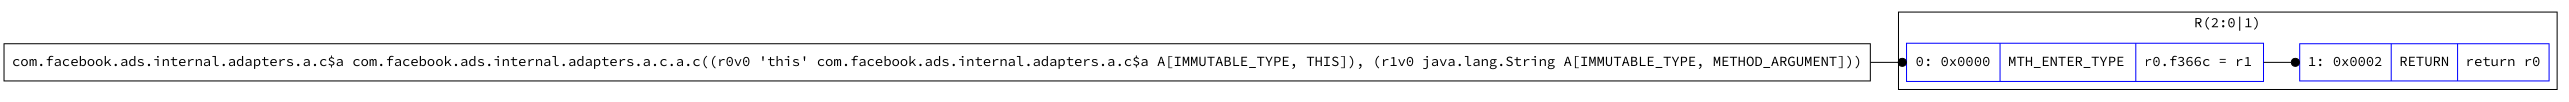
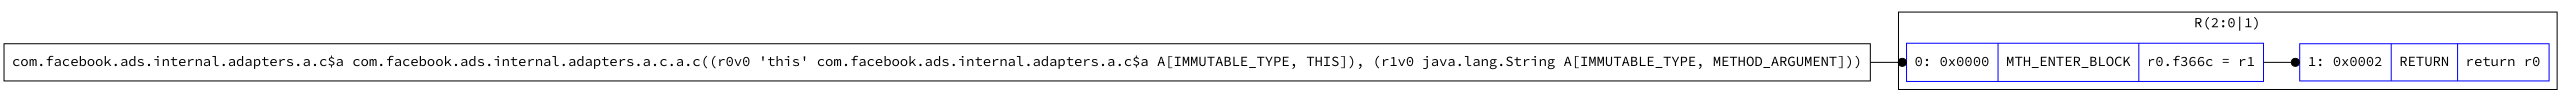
  digraph {
    rankdir=LR
    fontname="Source Code Pro"
    node [color=blue shape=record fontname="Source Code Pro"]
    edge [arrowhead=dot fontname="Source Code Pro"]
-   n1 [label="{0\:\ 0x0000|MTH_ENTER_TYPE\l|r0.f366c = r1\l}"]
+   n1 [label="{0\:\ 0x0000|MTH_ENTER_BLOCK\l|r0.f366c = r1\l}"]
    n2 [label="{1\:\ 0x0002|RETURN\l|return r0\l}"]
    n3 [label="{com.facebook.ads.internal.adapters.a.c$a com.facebook.ads.internal.adapters.a.c.a.c((r0v0 'this' com.facebook.ads.internal.adapters.a.c$a A[IMMUTABLE_TYPE, THIS]), (r1v0 java.lang.String A[IMMUTABLE_TYPE, METHOD_ARGUMENT])) }" color=""]
    subgraph cluster_1 {
      label="R(2:0|1)"
      n1
      n2
    }
    n1 -> n2
    n3 -> n1
  }
